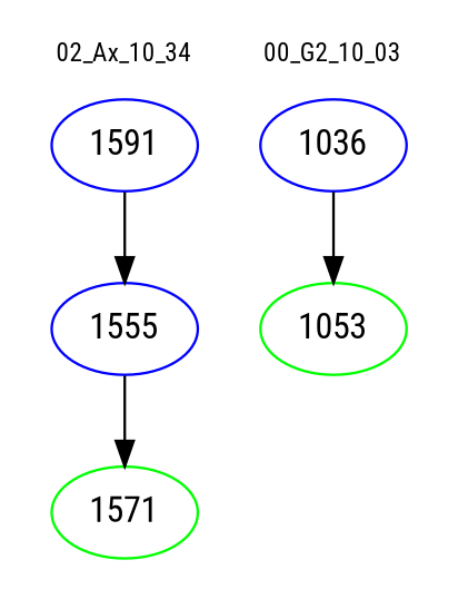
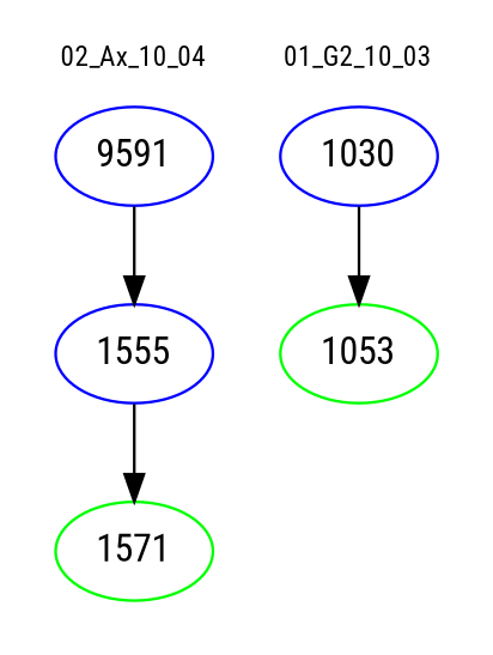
  digraph {
    fontname="Roboto Condensed"
    node [color=blue fontname="Roboto Condensed"]
    edge [color=black fontname="Roboto Condensed"]
    n1 [label=1555]
    n2 [color=green label=1571]
-   n3 [label=1591]
-   n4 [label=1036]
+   n3 [label=9591]
+   n4 [label=1030]
    n5 [color=green label=1053]
    subgraph cluster_1 {
      color=white
      fontsize=10
-     label="02_Ax_10_34"
+     label="02_Ax_10_04"
      n1
      n2
      n3
    }
    subgraph cluster_2 {
      color=white
      fontsize=10
-     label="00_G2_10_03"
+     label="01_G2_10_03"
      n4
      n5
    }
    n1 -> n2
    n3 -> n1
    n4 -> n5
  }
